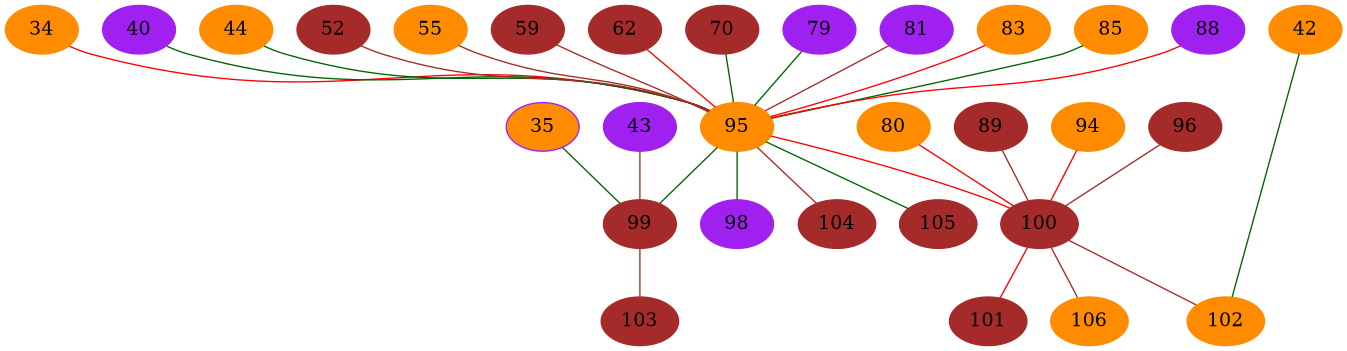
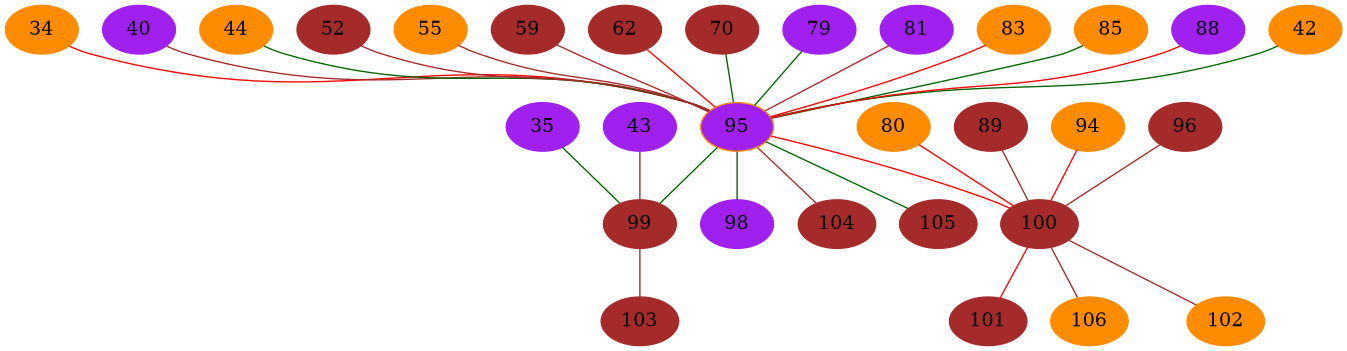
  graph {
    node [color=brown style=filled]
    edge [color=brown]
-   95 [color=darkorange super="+87+93+23+24+31"]
+   95 [color=darkorange super="+87+93+23+24+31" fillcolor=purple]
    99 [super="+13+12+67+71+82+86+92"]
    100 [super="+73+10+78+21+29+37+51+65+74+75"]
    98 [color=purple]
    104 [super="+97"]
    105 [super="+69"]
    34 [color=darkorange]
    103
-   35 [color=purple fillcolor=darkorange]
+   35 [color=purple]
    40 [color=purple]
    42 [color=darkorange]
    43 [color=purple]
    44 [color=darkorange]
    52 [super="+5"]
    55 [color=darkorange]
    59
    62
    70
    79 [color=purple]
    80 [color=darkorange super="+27"]
    101
    102 [color=darkorange]
    106 [color=darkorange]
    81 [color=purple]
    83 [color=darkorange]
    85 [color=darkorange]
    88 [color=purple]
    89
    94 [color=darkorange super="+68"]
    96
    95 -- 99 [color=darkgreen weight=21]
    95 -- 100 [color=red weight=16]
    95 -- 98 [color=darkgreen]
    95 -- 104 [weight=2]
    95 -- 105 [color=darkgreen weight=2]
    99 -- 103
    100 -- 101 [color=red]
    100 -- 102
    100 -- 106
    34 -- 95 [color=red]
    35 -- 99 [color=darkgreen]
-   40 -- 95 [color=darkgreen]
-   42 -- 102 [color=darkgreen]
+   40 -- 95
+   42 -- 95 [color=darkgreen]
    43 -- 99
    44 -- 95 [color=darkgreen]
    52 -- 95
    55 -- 95
    59 -- 95
    62 -- 95 [color=red]
    70 -- 95 [color=darkgreen]
    79 -- 95 [color=darkgreen weight=2]
    80 -- 100 [color=red]
    81 -- 95
    83 -- 95 [color=red]
    85 -- 95 [color=darkgreen]
    88 -- 95 [color=red]
    89 -- 100
    94 -- 100 [color=red]
    96 -- 100
  }
